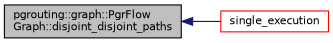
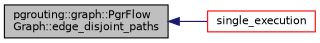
  digraph {
    rankdir=LR
    node [fontname=Helvetica fontsize=10 shape=record style=filled]
-   n1 [color=black fillcolor=grey75 fontcolor=black height=0.2 label="pgrouting::graph::PgrFlow\lGraph::disjoint_disjoint_paths" width=0.4]
+   n1 [color=black fillcolor=grey75 fontcolor=black height=0.2 label="pgrouting::graph::PgrFlow\lGraph::edge_disjoint_paths" width=0.4]
    n2 [color=red fillcolor=white height=0.2 label=single_execution width=0.4]
    n1 -> n2 [color=midnightblue dir=back fontname=Helvetica fontsize=10 labelfontname=Helvetica labelfontsize=10 style=solid]
  }
